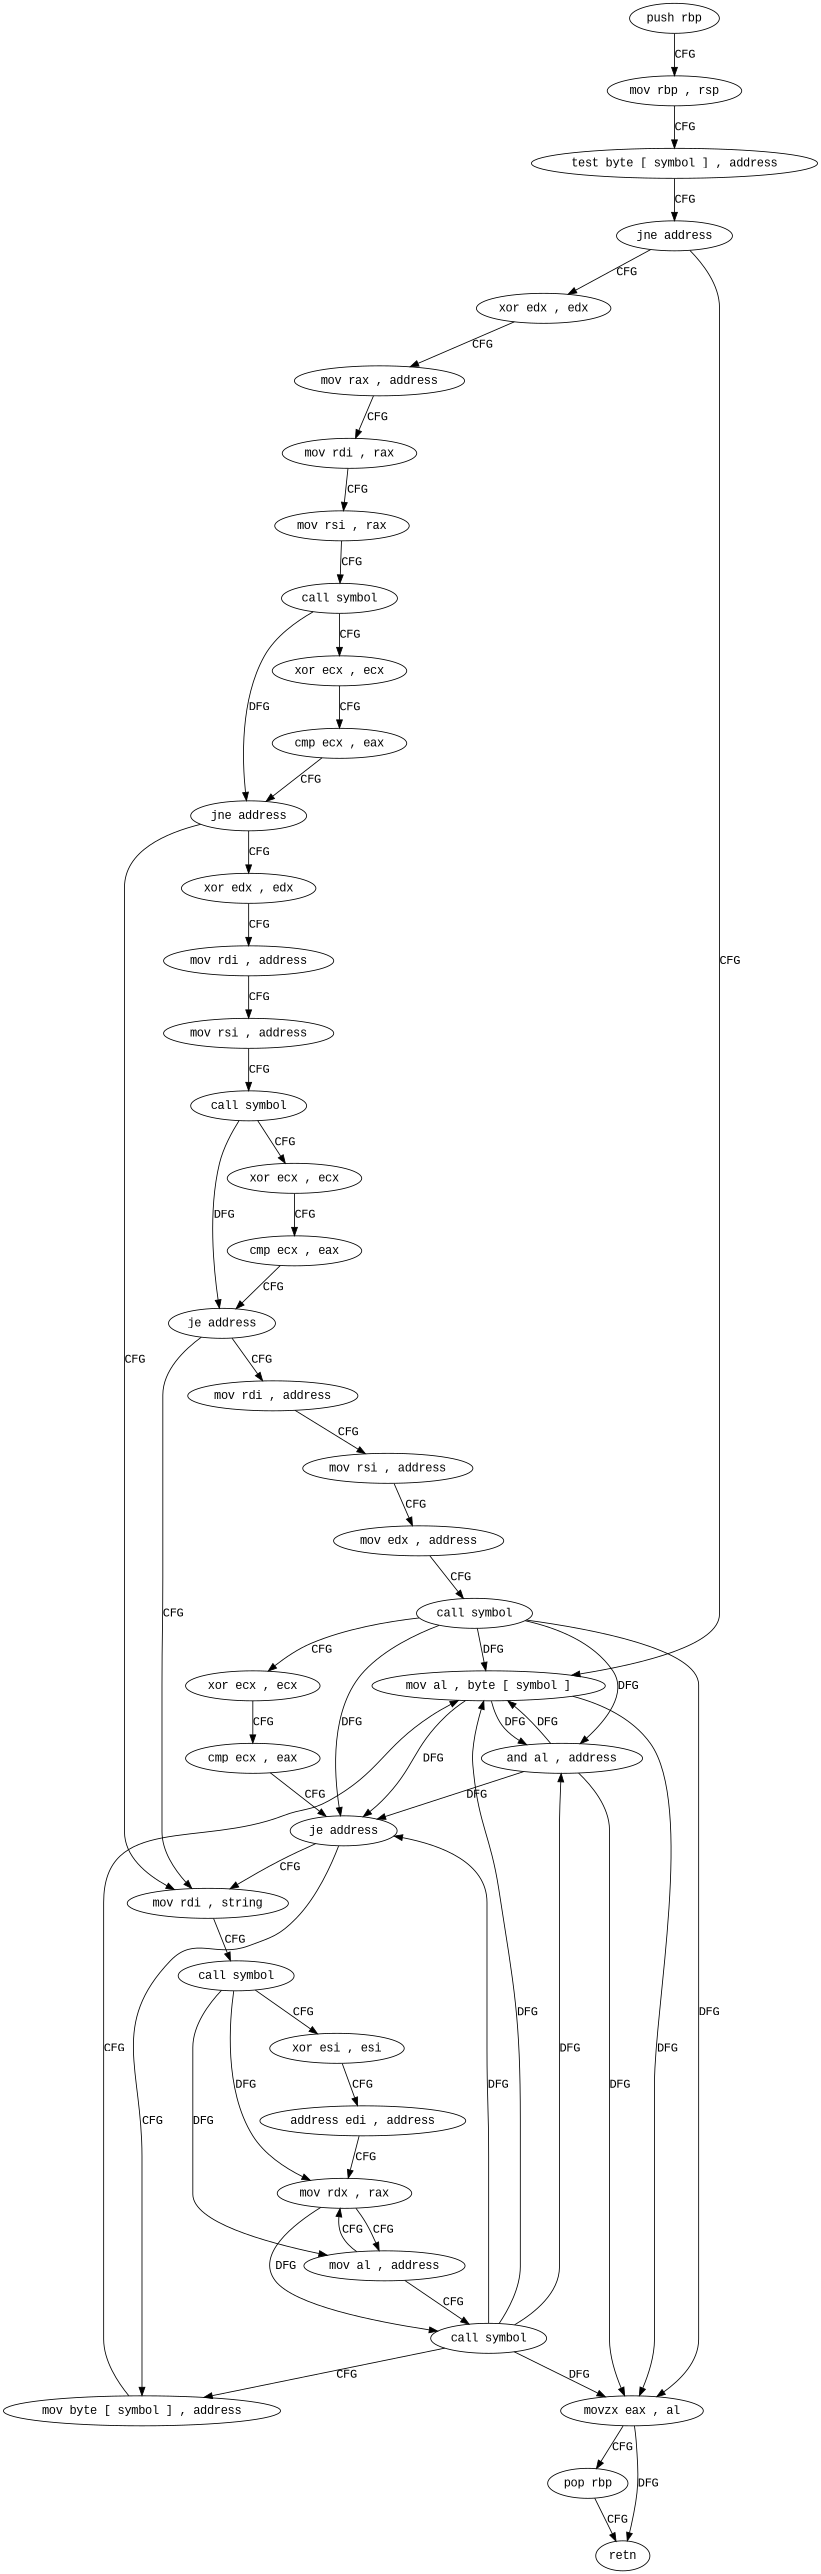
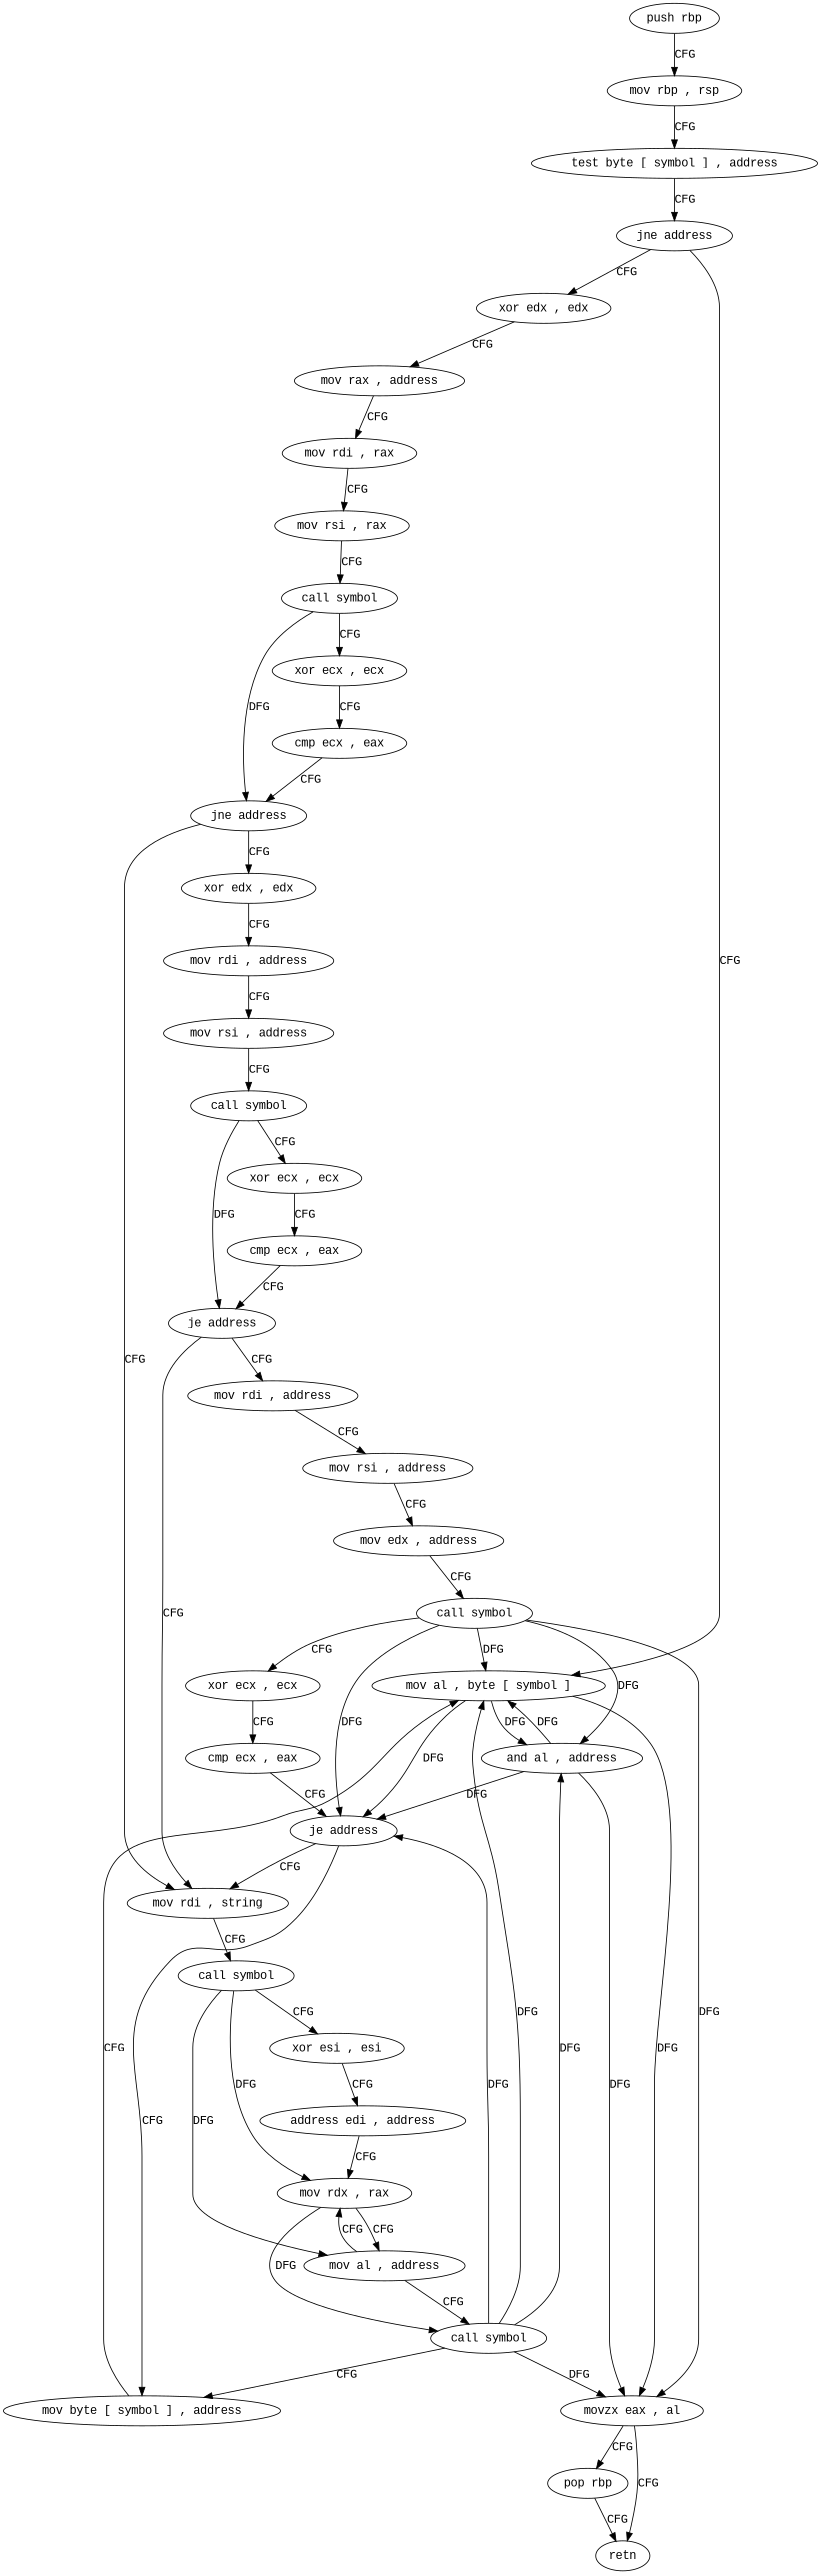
  digraph {
    fontname="Liberation Mono"
    node [fontname="Liberation Mono"]
    edge [fontname="Liberation Mono"]
    n1 [label="push rbp"]
    n2 [label="mov rbp , rsp"]
    n3 [label="test byte [ symbol ] , address"]
    n4 [label="jne address"]
    n5 [label="mov al , byte [ symbol ]"]
    n6 [label="xor edx , edx"]
    n7 [label="and al , address"]
    n8 [label="movzx eax , al"]
    n9 [label="je address"]
    n10 [label="mov rax , address"]
    n11 [label="pop rbp"]
    n12 [label=retn]
    n13 [label="mov rdi , string"]
    n14 [label="mov byte [ symbol ] , address"]
    n15 [label="mov rdi , rax"]
    n16 [label="mov rsi , rax"]
    n17 [label="call symbol"]
    n18 [label="xor ecx , ecx"]
    n19 [label="jne address"]
    n20 [label="cmp ecx , eax"]
    n21 [label="xor edx , edx"]
    n22 [label="call symbol"]
    n23 [label="mov rdi , address"]
    n24 [label="xor esi , esi"]
    n25 [label="mov rdx , rax"]
    n26 [label="mov al , address"]
    n27 [label="mov rsi , address"]
    n28 [label="address edi , address"]
    n29 [label="call symbol"]
    n30 [label="call symbol"]
    n31 [label="xor ecx , ecx"]
    n32 [label="je address"]
    n33 [label="cmp ecx , eax"]
    n34 [label="mov rdi , address"]
    n35 [label="mov rsi , address"]
    n36 [label="mov edx , address"]
    n37 [label="call symbol"]
    n38 [label="xor ecx , ecx"]
    n39 [label="cmp ecx , eax"]
    n1 -> n2 [label=CFG]
    n2 -> n3 [label=CFG]
    n3 -> n4 [label=CFG]
    n4 -> n5 [label=CFG]
    n4 -> n6 [label=CFG]
    n5 -> n7 [label=DFG]
    n5 -> n8 [label=DFG]
    n5 -> n9 [label=DFG]
    n6 -> n10 [label=CFG]
    n7 -> n5 [label=DFG]
    n7 -> n8 [label=DFG]
    n7 -> n9 [label=DFG]
    n8 -> n11 [label=CFG]
-   n8 -> n12 [label=DFG]
+   n8 -> n12 [label=CFG]
    n9 -> n13 [label=CFG]
    n9 -> n14 [label=CFG]
    n10 -> n15 [label=CFG]
    n11 -> n12 [label=CFG]
    n13 -> n22 [label=CFG]
    n14 -> n5 [label=CFG]
    n15 -> n16 [label=CFG]
    n16 -> n17 [label=CFG]
    n17 -> n18 [label=CFG]
    n17 -> n19 [label=DFG]
    n18 -> n20 [label=CFG]
    n19 -> n13 [label=CFG]
    n19 -> n21 [label=CFG]
    n20 -> n19 [label=CFG]
    n21 -> n23 [label=CFG]
    n22 -> n24 [label=CFG]
    n22 -> n25 [label=DFG]
    n22 -> n26 [label=DFG]
    n23 -> n27 [label=CFG]
    n24 -> n28 [label=CFG]
    n25 -> n26 [label=CFG]
    n25 -> n29 [label=DFG]
    n26 -> n25 [label=CFG]
    n26 -> n29 [label=CFG]
    n27 -> n30 [label=CFG]
    n28 -> n25 [label=CFG]
    n29 -> n5 [label=DFG]
    n29 -> n7 [label=DFG]
    n29 -> n8 [label=DFG]
    n29 -> n9 [label=DFG]
    n29 -> n14 [label=CFG]
    n30 -> n31 [label=CFG]
    n30 -> n32 [label=DFG]
    n31 -> n33 [label=CFG]
    n32 -> n13 [label=CFG]
    n32 -> n34 [label=CFG]
    n33 -> n32 [label=CFG]
    n34 -> n35 [label=CFG]
    n35 -> n36 [label=CFG]
    n36 -> n37 [label=CFG]
    n37 -> n5 [label=DFG]
    n37 -> n7 [label=DFG]
    n37 -> n8 [label=DFG]
    n37 -> n9 [label=DFG]
    n37 -> n38 [label=CFG]
    n38 -> n39 [label=CFG]
    n39 -> n9 [label=CFG]
  }
